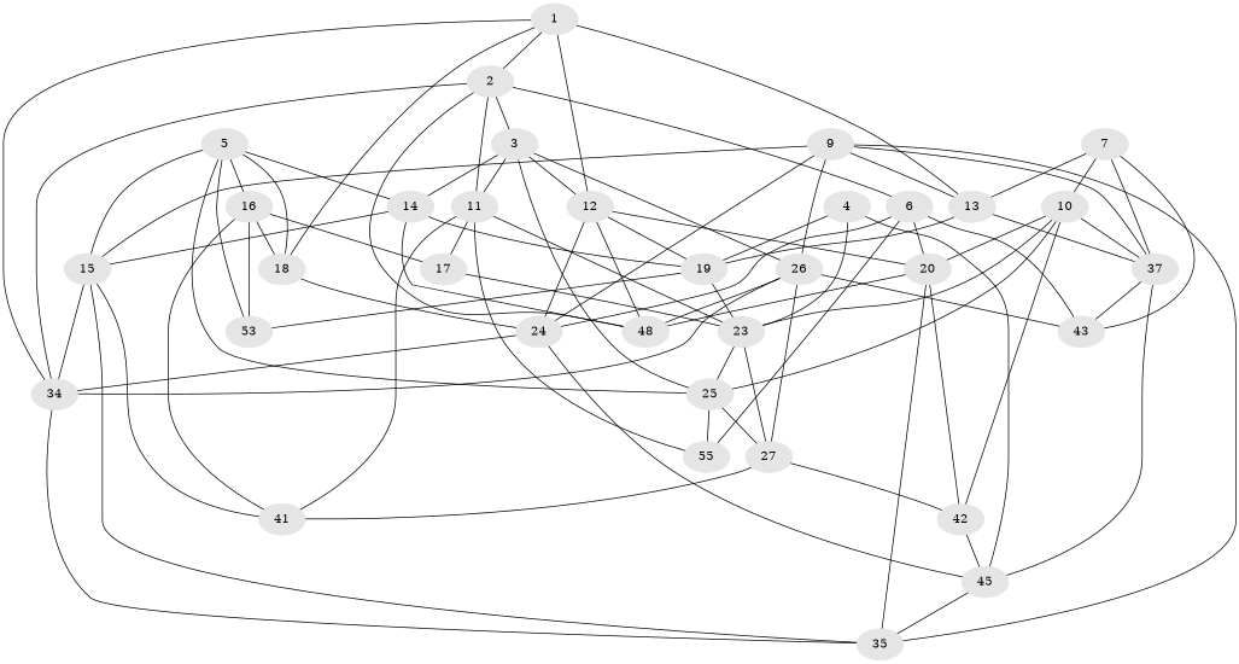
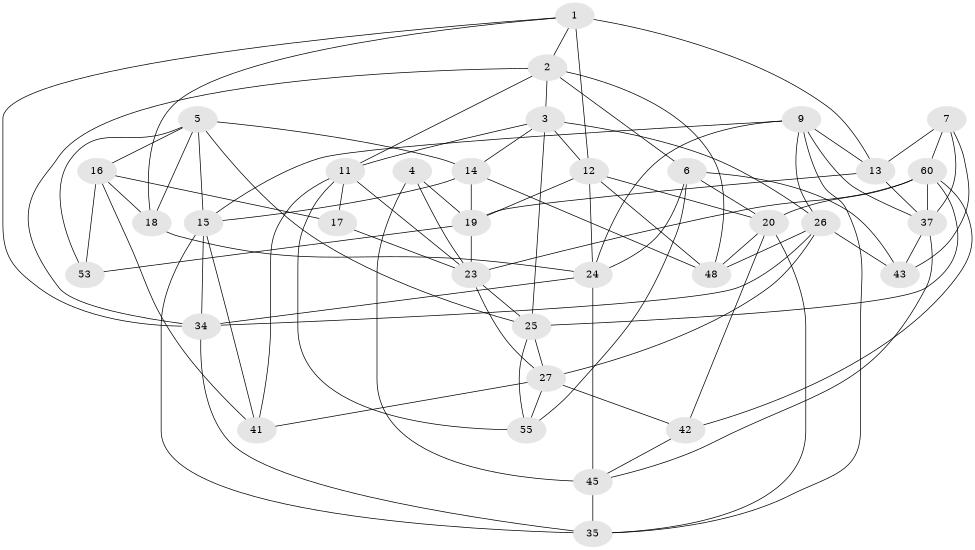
  graph {
    node [color=gray90 style=filled]
    1 [super="+56"]
    2 [super="+50"]
    12 [super="+51"]
    13 [super="+54"]
    18
    34 [super="+40"]
    3 [super="+38"]
    6 [super="+8"]
    11 [super="+52"]
    48 [super="+49"]
    19 [super="+29"]
    20 [super="+21"]
    24 [super="+46"]
    37 [super="+57"]
    35
    14
    25 [super="+28"]
    26 [super="+30"]
    43
    55
    23 [super="+31"]
    17
    41
    15 [super="+39"]
    27 [super="+33"]
    53
    4
    45 [super="+47"]
    5 [super="+36"]
    16 [super="+44"]
    42
-   10 [super="+32"]
+   10 [super="+32" label=60]
    7
    9 [super="+22"]
    1 -- 2
    1 -- 12
    1 -- 13 [weight=2]
    1 -- 18
    1 -- 34
    2 -- 34
    2 -- 3
    2 -- 6
    2 -- 11
    2 -- 48
    12 -- 48
    12 -- 19
    12 -- 20
    12 -- 24
    13 -- 19
    13 -- 37
    18 -- 24
    34 -- 35
    3 -- 12
    3 -- 11
    3 -- 14
    3 -- 25
    3 -- 26
    6 -- 20
    6 -- 24
    6 -- 43
    6 -- 55
    11 -- 55
    11 -- 23
    11 -- 17
    11 -- 41
    19 -- 23
    19 -- 53
    20 -- 48
    20 -- 35
    20 -- 42
    24 -- 34
    24 -- 45
    37 -- 43
    37 -- 45
    14 -- 48
    14 -- 19
    14 -- 15
    25 -- 55
    25 -- 27
    26 -- 34
    26 -- 48
    26 -- 43
    26 -- 27
    23 -- 25
    23 -- 27
    17 -- 23
    15 -- 34
    15 -- 35
    15 -- 41
+   27 -- 55
    27 -- 41
    27 -- 42
    4 -- 19
    4 -- 23
    4 -- 45 [weight=2]
    45 -- 35
    5 -- 18
    5 -- 14
    5 -- 25
    5 -- 15
    5 -- 53
    5 -- 16
    16 -- 18
    16 -- 17
    16 -- 41
    16 -- 53 [weight=2]
    42 -- 45
    10 -- 20
    10 -- 37
    10 -- 25
    10 -- 23
    10 -- 42
    7 -- 13
    7 -- 37
    7 -- 43
    7 -- 10
    9 -- 13
    9 -- 24
    9 -- 37
    9 -- 35
    9 -- 26
    9 -- 15
  }
